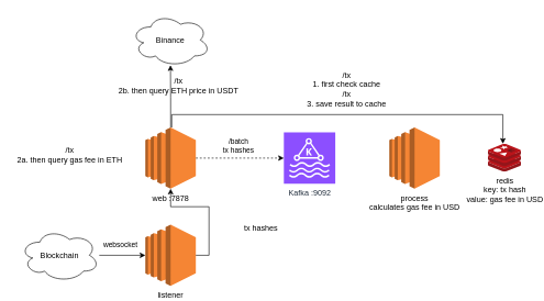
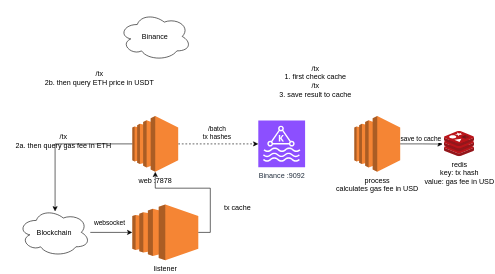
  <mxCell id="0" />
  <mxCell id="1" parent="0" />
- <mxCell id="2" value="Kafka :9092" style="sketch=0;points=[[0,0,0],[0.25,0,0],[0.5,0,0],[0.75,0,0],[1,0,0],[0,1,0],[0.25,1,0],[0.5,1,0],[0.75,1,0],[1,1,0],[0,0.25,0],[0,0.5,0],[0,0.75,0],[1,0.25,0],[1,0.5,0],[1,0.75,0]];outlineConnect=0;fontColor=#232F3E;fillColor=#8C4FFF;strokeColor=#ffffff;dashed=0;verticalLabelPosition=bottom;verticalAlign=top;align=center;html=1;fontSize=12;fontStyle=0;aspect=fixed;shape=mxgraph.aws4.resourceIcon;resIcon=mxgraph.aws4.managed_streaming_for_kafka;" vertex="1" parent="1"><mxGeometry x="430" y="200" width="78" height="78" as="geometry" /></mxCell>
+ <mxCell id="2" value="Binance :9092" style="sketch=0;points=[[0,0,0],[0.25,0,0],[0.5,0,0],[0.75,0,0],[1,0,0],[0,1,0],[0.25,1,0],[0.5,1,0],[0.75,1,0],[1,1,0],[0,0.25,0],[0,0.5,0],[0,0.75,0],[1,0.25,0],[1,0.5,0],[1,0.75,0]];outlineConnect=0;fontColor=#232F3E;fillColor=#8C4FFF;strokeColor=#ffffff;dashed=0;verticalLabelPosition=bottom;verticalAlign=top;align=center;html=1;fontSize=12;fontStyle=0;aspect=fixed;shape=mxgraph.aws4.resourceIcon;resIcon=mxgraph.aws4.managed_streaming_for_kafka;" vertex="1" parent="1"><mxGeometry x="430" y="200" width="78" height="78" as="geometry" /></mxCell>
  <mxCell id="3" value="" style="edgeStyle=orthogonalEdgeStyle;rounded=0;orthogonalLoop=1;jettySize=auto;html=1;entryX=0;entryY=0.5;entryDx=0;entryDy=0;entryPerimeter=0;dashed=1;" edge="1" parent="1" source="5" target="2"><mxGeometry relative="1" as="geometry"><mxPoint x="420" y="240" as="targetPoint" /></mxGeometry></mxCell>
  <mxCell id="4" value="/batch&lt;div&gt;tx hashes&lt;/div&gt;" style="edgeLabel;html=1;align=center;verticalAlign=middle;resizable=0;points=[];" vertex="1" connectable="0" parent="3"><mxGeometry x="-0.175" y="-2" relative="1" as="geometry"><mxPoint x="9" y="-21" as="offset" /></mxGeometry></mxCell>
  <mxCell id="5" value="web :7878" style="outlineConnect=0;dashed=0;verticalLabelPosition=bottom;verticalAlign=top;align=center;html=1;shape=mxgraph.aws3.ec2;fillColor=#F58534;gradientColor=none;" vertex="1" parent="1"><mxGeometry x="220" y="192.5" width="76.5" height="93" as="geometry" /></mxCell>
- <mxCell id="6" value="listener" style="outlineConnect=0;dashed=0;verticalLabelPosition=bottom;verticalAlign=top;align=center;html=1;shape=mxgraph.aws3.ec2;fillColor=#F58534;gradientColor=none;" vertex="1" parent="1"><mxGeometry x="220" y="340" width="76.5" height="93" as="geometry" /></mxCell>
+ <mxCell id="6" value="listener" style="outlineConnect=0;dashed=0;verticalLabelPosition=bottom;verticalAlign=top;align=center;html=1;shape=mxgraph.aws3.ec2;fillColor=#F58534;gradientColor=none;" vertex="1" parent="1"><mxGeometry x="220" y="340" width="110" height="93" as="geometry" /></mxCell>
  <mxCell id="7" style="edgeStyle=orthogonalEdgeStyle;rounded=0;orthogonalLoop=1;jettySize=auto;html=1;" edge="1" parent="1" source="9" target="6"><mxGeometry relative="1" as="geometry" /></mxCell>
  <mxCell id="8" value="websocket" style="edgeLabel;html=1;align=center;verticalAlign=middle;resizable=0;points=[];" vertex="1" connectable="0" parent="7"><mxGeometry x="-0.122" relative="1" as="geometry"><mxPoint y="-16" as="offset" /></mxGeometry></mxCell>
  <mxCell id="9" value="Blockchain" style="ellipse;shape=cloud;whiteSpace=wrap;html=1;" vertex="1" parent="1"><mxGeometry x="30" y="346.5" width="120" height="80" as="geometry" /></mxCell>
  <mxCell id="10" style="edgeStyle=orthogonalEdgeStyle;rounded=0;orthogonalLoop=1;jettySize=auto;html=1;exitX=1;exitY=0.5;exitDx=0;exitDy=0;exitPerimeter=0;" edge="1" parent="1" source="6" target="5"><mxGeometry relative="1" as="geometry" /></mxCell>
- <mxCell id="11" value="tx hashes" style="text;html=1;align=center;verticalAlign=middle;resizable=0;points=[];autosize=1;strokeColor=none;fillColor=none;" vertex="1" parent="1"><mxGeometry x="360" y="330" width="70" height="30" as="geometry" /></mxCell>
+ <mxCell id="11" value="tx cache" style="text;html=1;align=center;verticalAlign=middle;resizable=0;points=[];autosize=1;strokeColor=none;fillColor=none;" vertex="1" parent="1"><mxGeometry x="360" y="330" width="70" height="30" as="geometry" /></mxCell>
  <mxCell id="12" value="process&lt;div&gt;calculates gas fee in USD&lt;/div&gt;" style="outlineConnect=0;dashed=0;verticalLabelPosition=bottom;verticalAlign=top;align=center;html=1;shape=mxgraph.aws3.ec2;fillColor=#F58534;gradientColor=none;" vertex="1" parent="1"><mxGeometry x="590" y="192.5" width="76.5" height="93" as="geometry" /></mxCell>
  <mxCell id="13" value="redis&lt;div&gt;key: tx hash&lt;/div&gt;&lt;div&gt;value: gas fee in USD&lt;/div&gt;" style="image;sketch=0;aspect=fixed;html=1;points=[];align=center;fontSize=12;image=img/lib/mscae/Cache_Redis_Product.svg;" vertex="1" parent="1"><mxGeometry x="740" y="218" width="50" height="42" as="geometry" /></mxCell>
- <mxCell id="16" style="edgeStyle=orthogonalEdgeStyle;rounded=0;orthogonalLoop=1;jettySize=auto;html=1;entryX=0.443;entryY=-0.016;entryDx=0;entryDy=0;entryPerimeter=0;" edge="1" parent="1" source="5" target="13"><mxGeometry relative="1" as="geometry"><Array as="points"><mxPoint x="260" y="173" /><mxPoint x="762" y="173" /></Array></mxGeometry></mxCell>
+ <mxCell id="14" style="edgeStyle=orthogonalEdgeStyle;rounded=0;orthogonalLoop=1;jettySize=auto;html=1;entryX=-0.054;entryY=0.507;entryDx=0;entryDy=0;entryPerimeter=0;" edge="1" parent="1" source="12" target="13"><mxGeometry relative="1" as="geometry" /></mxCell>
+ <mxCell id="15" value="save to cache" style="edgeLabel;html=1;align=center;verticalAlign=middle;resizable=0;points=[];" vertex="1" connectable="0" parent="14"><mxGeometry x="-0.372" y="3" relative="1" as="geometry"><mxPoint x="12" y="-6" as="offset" /></mxGeometry></mxCell>
  <mxCell id="17" value="/tx&lt;div&gt;1. first check cache&lt;/div&gt;&lt;div&gt;/tx&lt;/div&gt;&lt;div&gt;3. save result to cache&lt;/div&gt;" style="text;html=1;align=center;verticalAlign=middle;resizable=0;points=[];autosize=1;strokeColor=none;fillColor=none;" vertex="1" parent="1"><mxGeometry x="460" y="100" width="130" height="70" as="geometry" /></mxCell>
+ <mxCell id="18" style="edgeStyle=orthogonalEdgeStyle;rounded=0;orthogonalLoop=1;jettySize=auto;html=1;entryX=0.511;entryY=0.063;entryDx=0;entryDy=0;entryPerimeter=0;" edge="1" parent="1" source="5" target="9"><mxGeometry relative="1" as="geometry" /></mxCell>
  <mxCell id="19" value="/tx&lt;div&gt;2a. then query gas fee in ETH&lt;/div&gt;" style="text;html=1;align=center;verticalAlign=middle;resizable=0;points=[];autosize=1;strokeColor=none;fillColor=none;" vertex="1" parent="1"><mxGeometry x="20" y="215" width="170" height="40" as="geometry" /></mxCell>
  <mxCell id="20" value="Binance" style="ellipse;shape=cloud;whiteSpace=wrap;html=1;" vertex="1" parent="1"><mxGeometry x="198.25" y="20" width="120" height="80" as="geometry" /></mxCell>
- <mxCell id="21" style="edgeStyle=orthogonalEdgeStyle;rounded=0;orthogonalLoop=1;jettySize=auto;html=1;entryX=0.498;entryY=0.977;entryDx=0;entryDy=0;entryPerimeter=0;" edge="1" parent="1" source="5" target="20"><mxGeometry relative="1" as="geometry" /></mxCell>
- <mxCell id="22" value="/tx&lt;div&gt;2b. then query ETH price in USDT&lt;/div&gt;" style="text;html=1;align=center;verticalAlign=middle;resizable=0;points=[];autosize=1;strokeColor=none;fillColor=none;" vertex="1" parent="1"><mxGeometry x="175" y="110" width="190" height="40" as="geometry" /></mxCell>
+ <mxCell id="22" value="/tx&lt;div&gt;2b. then query ETH price in USDT&lt;/div&gt;" style="text;html=1;align=center;verticalAlign=middle;resizable=0;points=[];autosize=1;strokeColor=none;fillColor=none;" vertex="1" parent="1"><mxGeometry x="70" y="110" width="190" height="40" as="geometry" /></mxCell>
